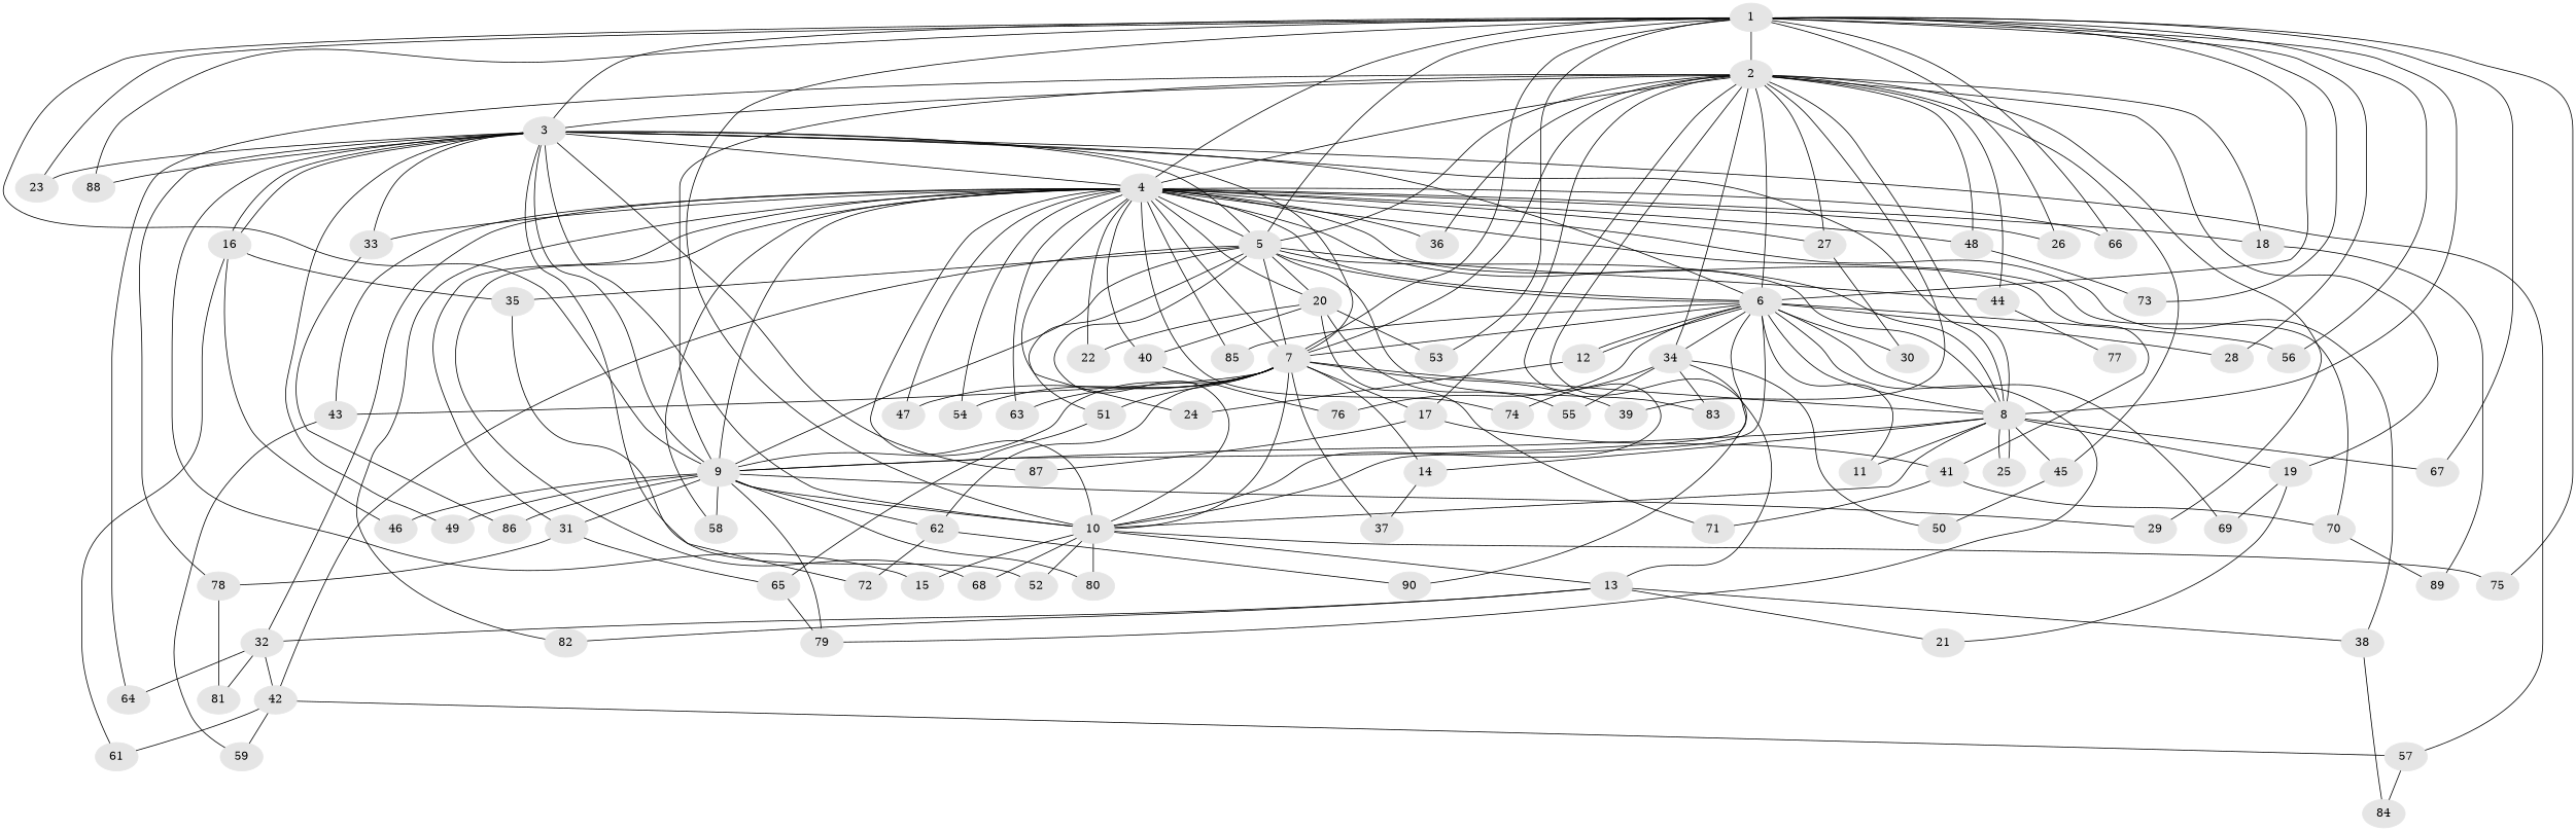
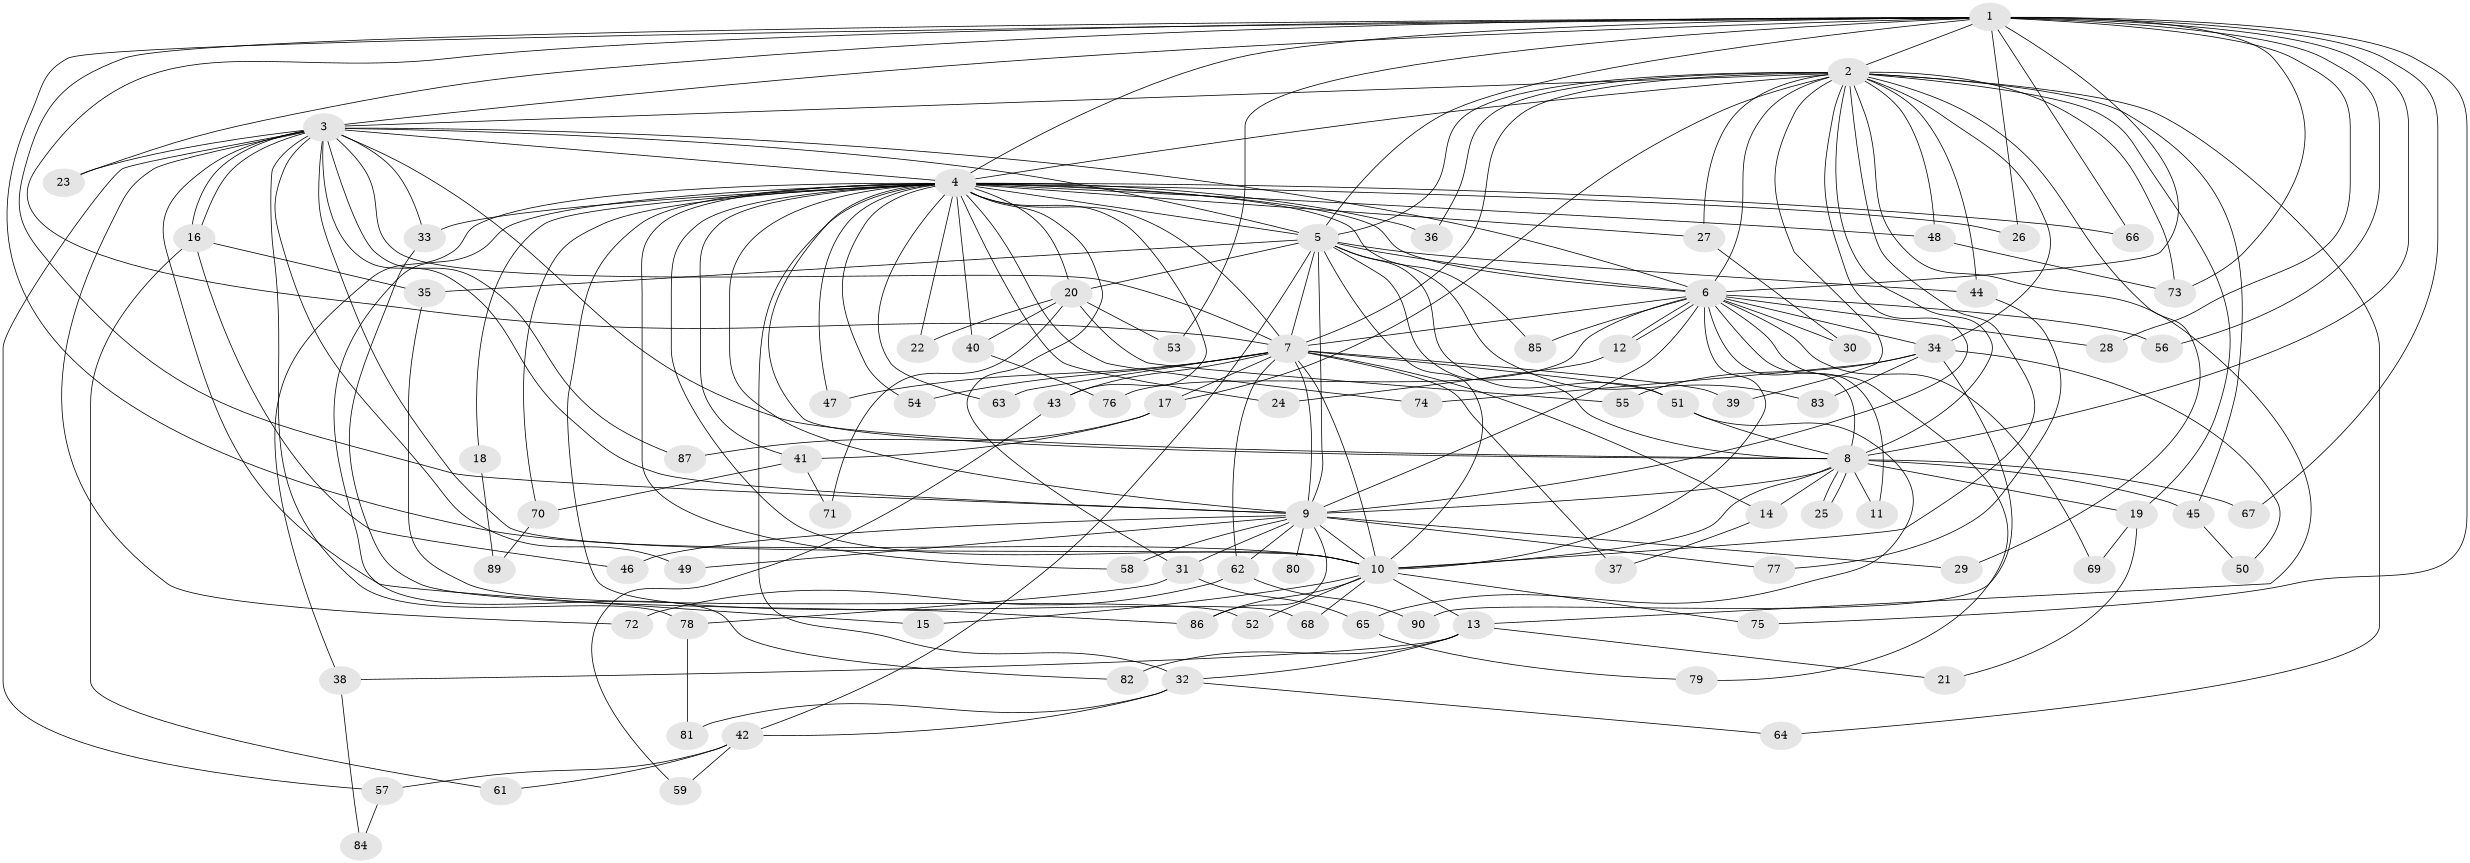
  graph {
    node [color=gray90 style=filled]
    1
    2
    3
    4
    5
    6
    7
    8
    9
    10
    23
    26
    28
    53
    56
    66
    67
    73
    75
-   88
    13
    17
    18
    19
    27
    29
    34
    36
    39
    44
    45
    48
    64
    15
    16
    33
    49
    57
    72
    78
    87
    20
    22
    24
    31
    32
    38
    40
    41
    43
    47
    54
    58
    63
    68
    70
    74
    82
    85
    35
    42
    51
    83
    11
    12
    30
    69
    76
    79
    14
    37
    62
    25
    46
    77
    80
    86
    52
    21
    89
    55
    50
    90
    61
    84
    81
    71
    65
    59
    1 -- 2
    1 -- 3
    1 -- 4
    1 -- 5
    1 -- 6
    1 -- 7
    1 -- 8
    1 -- 9
    1 -- 10
    1 -- 23
    1 -- 26
    1 -- 28
    1 -- 53
    1 -- 56
    1 -- 66
    1 -- 67
    1 -- 73
    1 -- 75
-   1 -- 88
    2 -- 3
    2 -- 4
    2 -- 5
    2 -- 6
    2 -- 7
    2 -- 8
    2 -- 9
    2 -- 10
    2 -- 13
    2 -- 17
-   2 -- 18
+   2 -- 73
    2 -- 19
    2 -- 27
    2 -- 29
    2 -- 34
    2 -- 36
    2 -- 39
    2 -- 44
    2 -- 45
    2 -- 48
    2 -- 64
    3 -- 4
    3 -- 5
    3 -- 6
    3 -- 7
    3 -- 8
    3 -- 9
    3 -- 10
    3 -- 23
-   3 -- 88
    3 -- 15
    3 -- 16
    3 -- 16
    3 -- 33
    3 -- 49
    3 -- 57
    3 -- 72
    3 -- 78
    3 -- 87
    4 -- 5
    4 -- 6
    4 -- 7
    4 -- 8
    4 -- 9
    4 -- 10
    4 -- 26
    4 -- 66
    4 -- 18
    4 -- 27
    4 -- 36
    4 -- 48
    4 -- 33
    4 -- 20
    4 -- 22
    4 -- 24
    4 -- 31
    4 -- 32
    4 -- 38
    4 -- 40
    4 -- 41
    4 -- 43
    4 -- 47
    4 -- 54
    4 -- 58
    4 -- 63
    4 -- 68
    4 -- 70
    4 -- 74
    4 -- 82
    4 -- 85
    5 -- 6
    5 -- 7
    5 -- 8
    5 -- 9
    5 -- 10
    5 -- 44
    5 -- 20
    5 -- 35
    5 -- 42
    5 -- 51
    5 -- 83
    6 -- 7
    6 -- 8
    6 -- 9
    6 -- 10
    6 -- 28
    6 -- 56
    6 -- 34
    6 -- 85
    6 -- 11
    6 -- 12
    6 -- 12
    6 -- 30
    6 -- 69
    6 -- 76
    6 -- 79
-   7 -- 8
+   51 -- 8
    7 -- 9
    7 -- 10
    7 -- 17
    7 -- 39
    7 -- 43
    7 -- 47
    7 -- 54
    7 -- 63
    7 -- 51
    7 -- 14
    7 -- 37
    7 -- 62
    8 -- 9
    8 -- 10
    8 -- 67
    8 -- 19
    8 -- 45
    8 -- 11
    8 -- 14
    8 -- 25
    8 -- 25
    9 -- 10
    9 -- 29
    9 -- 49
    9 -- 31
    9 -- 58
    9 -- 62
    9 -- 46
-   9 -- 79
+   9 -- 77
    9 -- 80
    9 -- 86
    10 -- 75
    10 -- 13
    10 -- 15
    10 -- 68
-   10 -- 80
+   10 -- 86
    10 -- 52
    13 -- 32
    13 -- 38
    13 -- 82
    13 -- 21
    17 -- 87
    17 -- 41
    18 -- 89
    19 -- 69
    19 -- 21
    27 -- 30
    34 -- 74
    34 -- 83
    34 -- 55
    34 -- 50
    34 -- 90
    44 -- 77
    45 -- 50
    48 -- 73
    16 -- 35
    16 -- 46
    16 -- 61
    33 -- 86
    57 -- 84
    78 -- 81
    20 -- 53
    20 -- 22
    20 -- 40
    20 -- 55
    20 -- 71
    31 -- 78
    31 -- 65
    32 -- 64
    32 -- 42
    32 -- 81
    38 -- 84
    40 -- 76
    41 -- 70
    41 -- 71
    43 -- 59
    70 -- 89
    35 -- 52
    42 -- 57
    42 -- 61
    42 -- 59
    51 -- 65
    12 -- 24
    14 -- 37
    62 -- 72
    62 -- 90
    65 -- 79
  }
